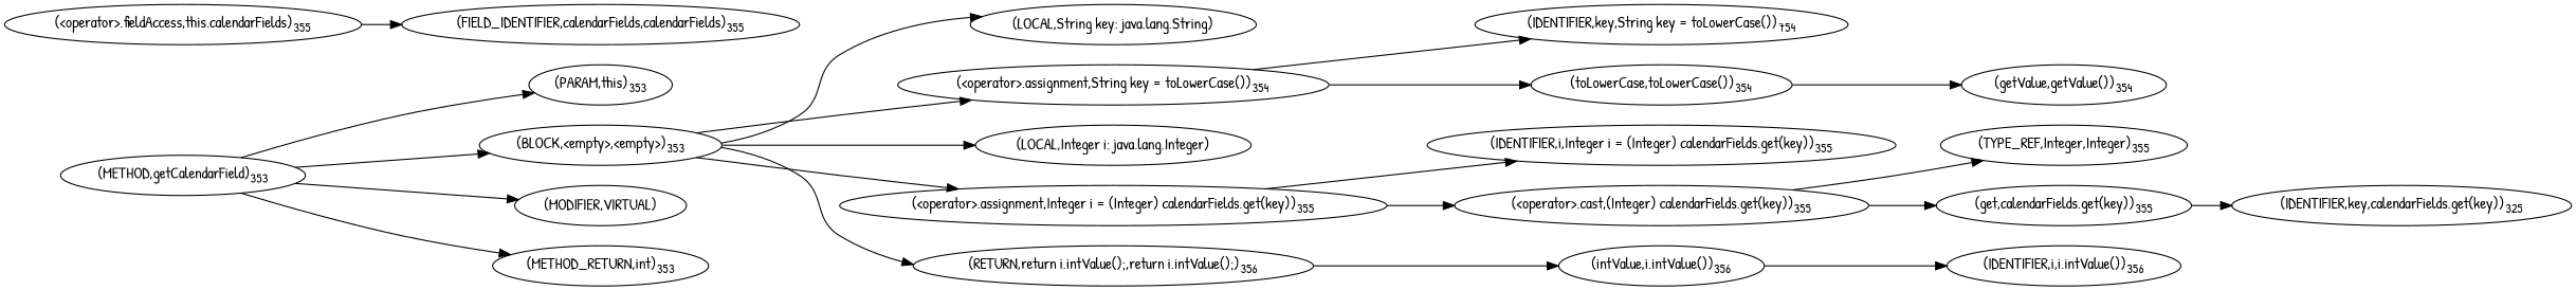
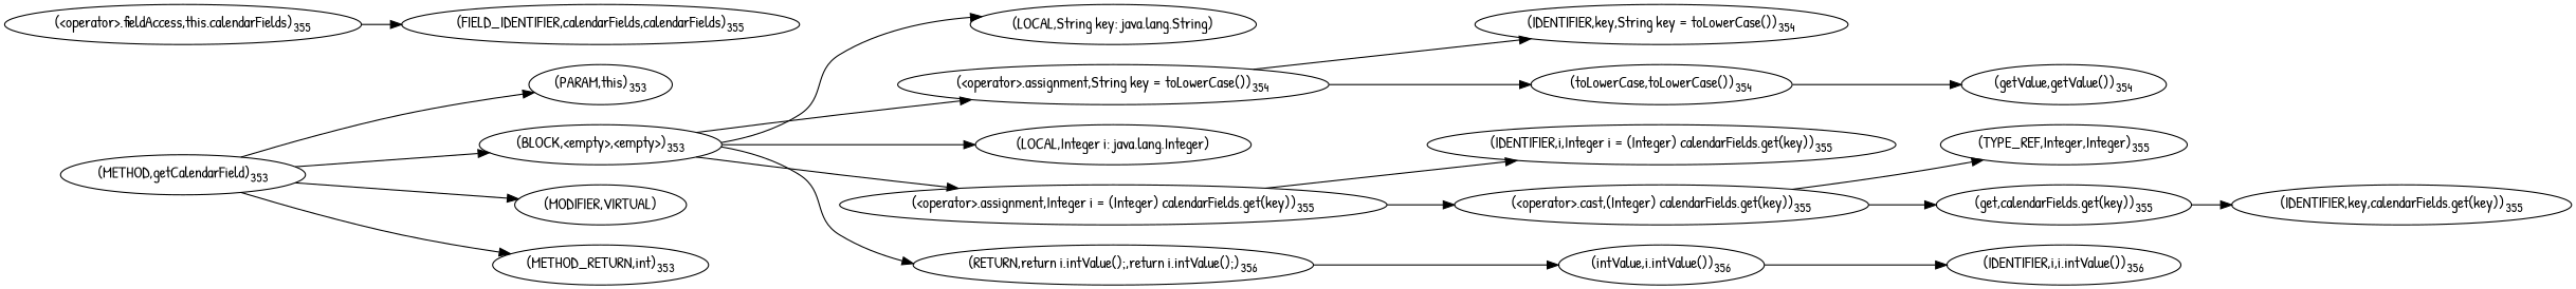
  digraph {
    fontname="Patrick Hand"
    rankdir=LR
    node [fontname="Patrick Hand"]
    edge [fontname="Patrick Hand"]
    n1 [label=<(METHOD,getCalendarField)<SUB>353</SUB>>]
    n2 [label=<(PARAM,this)<SUB>353</SUB>>]
    n3 [label=<(BLOCK,&lt;empty&gt;,&lt;empty&gt;)<SUB>353</SUB>>]
    n4 [label=<(MODIFIER,VIRTUAL)>]
    n5 [label=<(METHOD_RETURN,int)<SUB>353</SUB>>]
    n6 [label=<(LOCAL,String key: java.lang.String)>]
    n7 [label=<(&lt;operator&gt;.assignment,String key = toLowerCase())<SUB>354</SUB>>]
    n8 [label=<(LOCAL,Integer i: java.lang.Integer)>]
    n9 [label=<(&lt;operator&gt;.assignment,Integer i = (Integer) calendarFields.get(key))<SUB>355</SUB>>]
    n10 [label=<(RETURN,return i.intValue();,return i.intValue();)<SUB>356</SUB>>]
-   n11 [label=<(IDENTIFIER,key,String key = toLowerCase())<SUB>754</SUB>>]
+   n11 [label=<(IDENTIFIER,key,String key = toLowerCase())<SUB>354</SUB>>]
    n12 [label=<(toLowerCase,toLowerCase())<SUB>354</SUB>>]
    n13 [label=<(IDENTIFIER,i,Integer i = (Integer) calendarFields.get(key))<SUB>355</SUB>>]
    n14 [label=<(&lt;operator&gt;.cast,(Integer) calendarFields.get(key))<SUB>355</SUB>>]
    n15 [label=<(intValue,i.intValue())<SUB>356</SUB>>]
    n16 [label=<(getValue,getValue())<SUB>354</SUB>>]
    n17 [label=<(TYPE_REF,Integer,Integer)<SUB>355</SUB>>]
    n18 [label=<(get,calendarFields.get(key))<SUB>355</SUB>>]
-   n19 [label=<(IDENTIFIER,key,calendarFields.get(key))<SUB>325</SUB>>]
+   n19 [label=<(IDENTIFIER,key,calendarFields.get(key))<SUB>355</SUB>>]
    n20 [label=<(&lt;operator&gt;.fieldAccess,this.calendarFields)<SUB>355</SUB>>]
    n21 [label=<(FIELD_IDENTIFIER,calendarFields,calendarFields)<SUB>355</SUB>>]
    n22 [label=<(IDENTIFIER,i,i.intValue())<SUB>356</SUB>>]
    n1 -> n2
    n1 -> n3
    n1 -> n4
    n1 -> n5
    n3 -> n6
    n3 -> n7
    n3 -> n8
    n3 -> n9
    n3 -> n10
    n7 -> n11
    n7 -> n12
    n9 -> n13
    n9 -> n14
    n10 -> n15
    n12 -> n16
    n14 -> n17
    n14 -> n18
    n15 -> n22
    n18 -> n19
    n20 -> n21
  }
